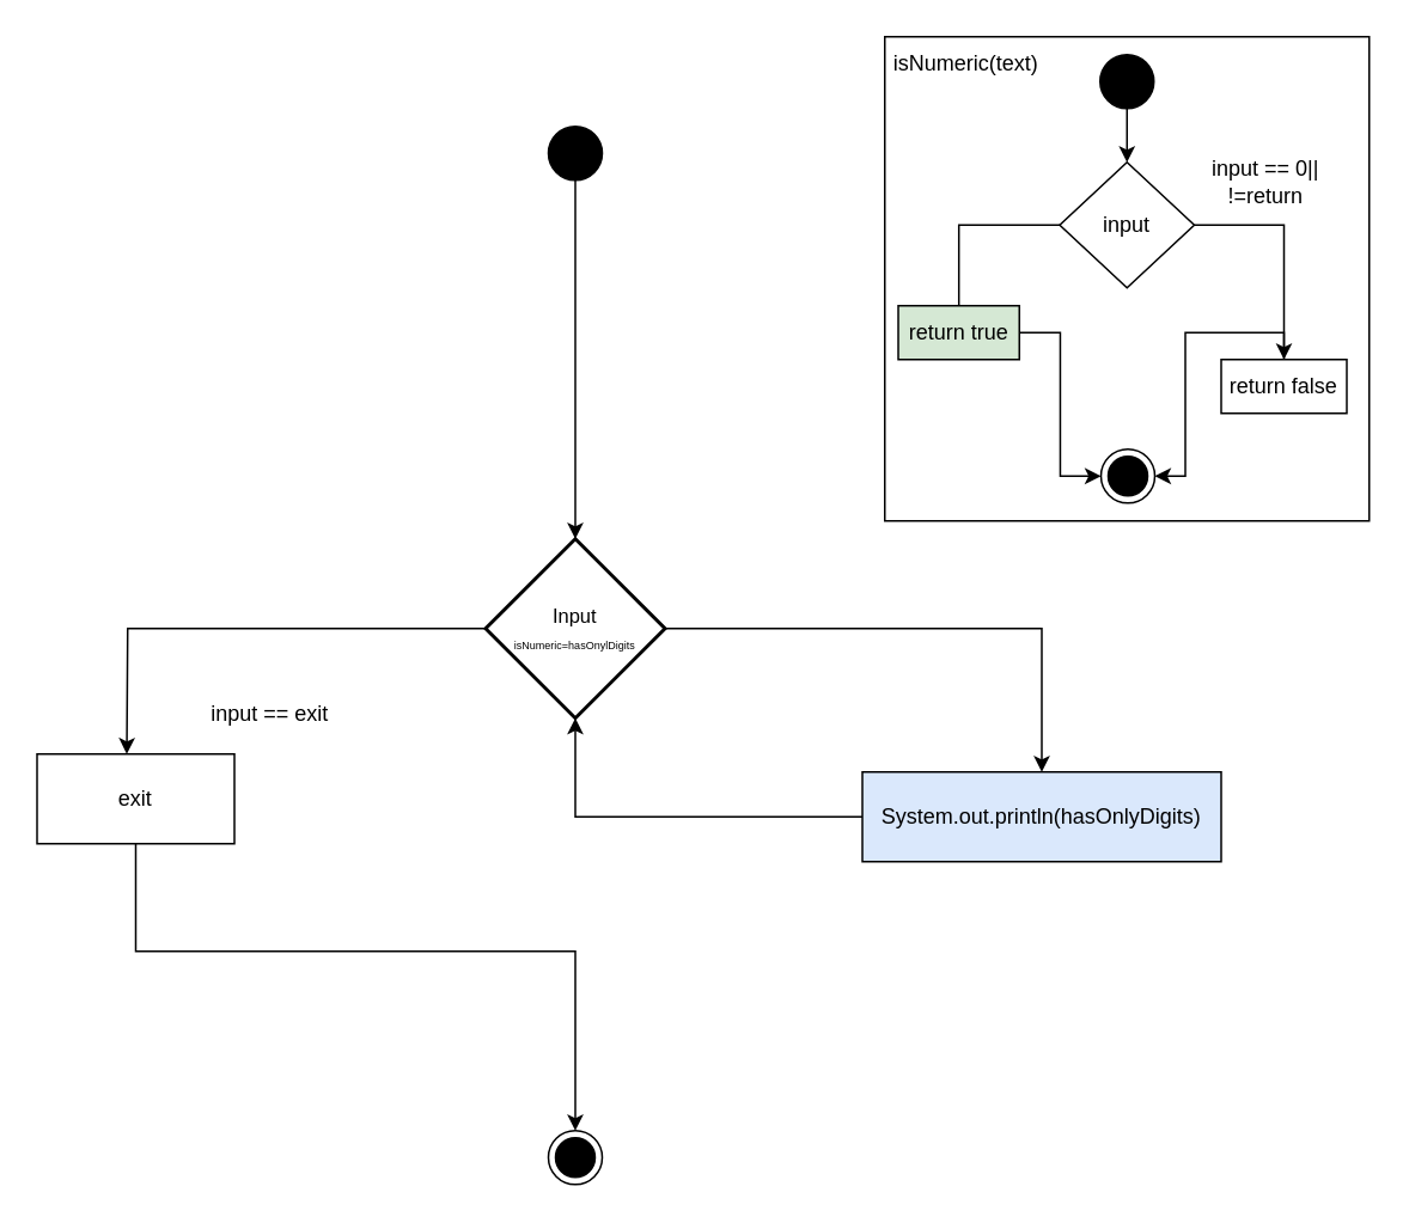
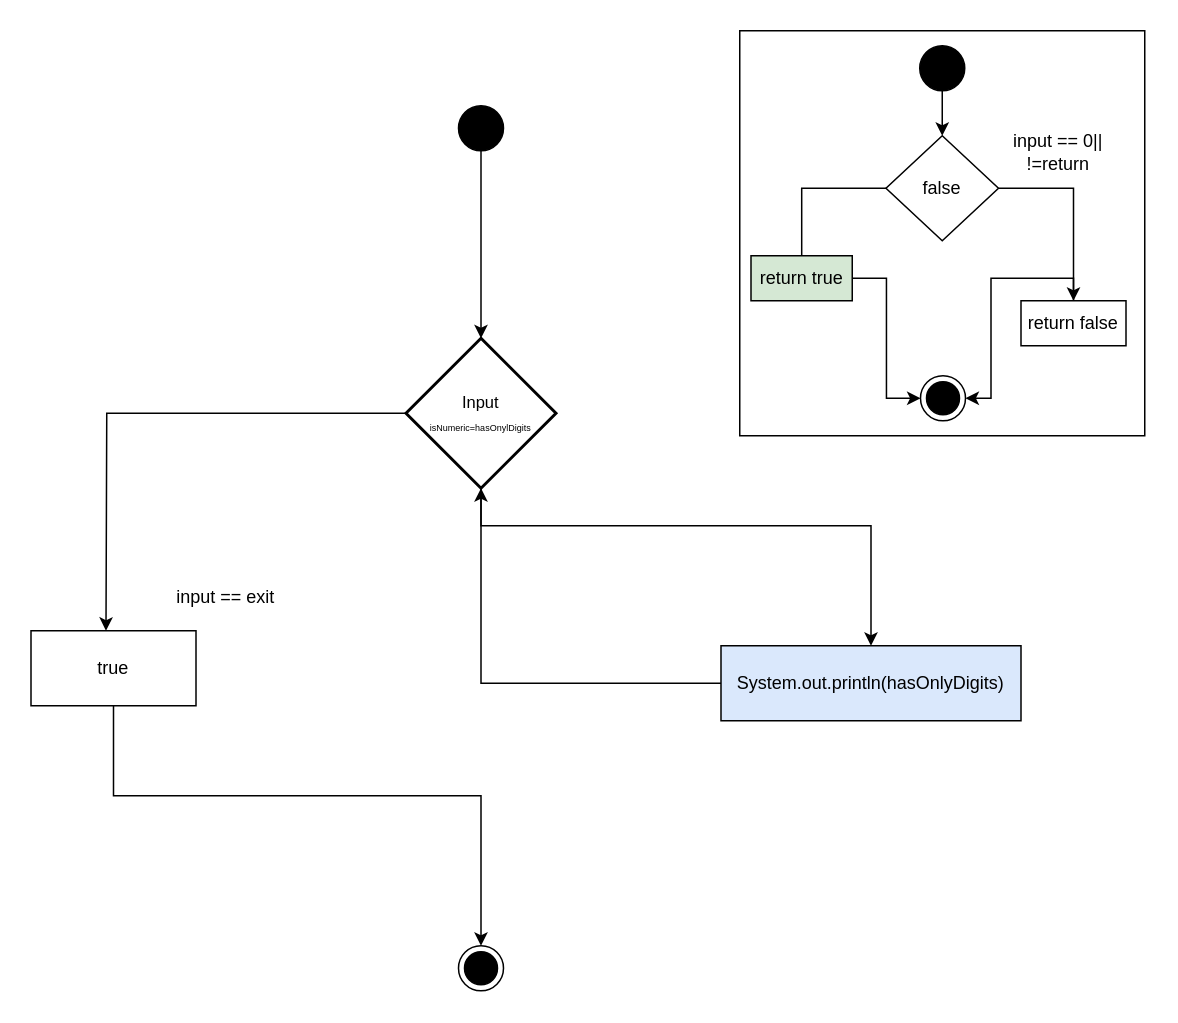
  <mxCell id="0" />
  <mxCell id="1" parent="0" />
  <mxCell id="2" value="&lt;div&gt;&lt;br&gt;&lt;/div&gt;" style="whiteSpace=wrap;html=1;aspect=fixed;labelBackgroundColor=none;" vertex="1" parent="1"><mxGeometry x="492.5" width="270" height="270" as="geometry" y="20" /></mxCell>
  <mxCell id="3" style="edgeStyle=orthogonalEdgeStyle;rounded=0;orthogonalLoop=1;jettySize=auto;html=1;" edge="1" parent="1" source="4" target="8"><mxGeometry relative="1" as="geometry" /></mxCell>
  <mxCell id="4" value="" style="ellipse;fillColor=strokeColor;html=1;" vertex="1" parent="1"><mxGeometry x="305" y="70" width="30" height="30" as="geometry" /></mxCell>
  <mxCell id="5" value="" style="ellipse;html=1;shape=endState;fillColor=strokeColor;" vertex="1" parent="1"><mxGeometry x="305" y="630" width="30" height="30" as="geometry" /></mxCell>
  <mxCell id="6" style="edgeStyle=orthogonalEdgeStyle;rounded=0;orthogonalLoop=1;jettySize=auto;html=1;entryX=0.5;entryY=0;entryDx=0;entryDy=0;" edge="1" parent="1" source="8" target="9"><mxGeometry relative="1" as="geometry"><Array as="points"><mxPoint x="580" y="350" /></Array></mxGeometry></mxCell>
  <mxCell id="7" style="edgeStyle=orthogonalEdgeStyle;rounded=0;orthogonalLoop=1;jettySize=auto;html=1;" edge="1" parent="1" source="8"><mxGeometry relative="1" as="geometry"><mxPoint x="70" y="420" as="targetPoint" /></mxGeometry></mxCell>
- <mxCell id="8" value="&lt;div&gt;&lt;span style=&quot;font-size: 11px; background-color: initial;&quot;&gt;Input&lt;/span&gt;&lt;/div&gt;&lt;div&gt;&lt;span style=&quot;font-size: 6px;&quot;&gt;isNumeric=hasOnylDigits&lt;/span&gt;&lt;span style=&quot;font-size: 11px; background-color: initial;&quot;&gt;&lt;/span&gt;&lt;/div&gt;" style="strokeWidth=2;html=1;shape=mxgraph.flowchart.decision;whiteSpace=wrap;" vertex="1" parent="1"><mxGeometry x="270" y="300" width="100" height="100" as="geometry" /></mxCell>
+ <mxCell id="8" value="&lt;div&gt;&lt;span style=&quot;font-size: 11px; background-color: initial;&quot;&gt;Input&lt;/span&gt;&lt;/div&gt;&lt;div&gt;&lt;span style=&quot;font-size: 6px;&quot;&gt;isNumeric=hasOnylDigits&lt;/span&gt;&lt;span style=&quot;font-size: 11px; background-color: initial;&quot;&gt;&lt;/span&gt;&lt;/div&gt;" style="strokeWidth=2;html=1;shape=mxgraph.flowchart.decision;whiteSpace=wrap;" vertex="1" parent="1"><mxGeometry x="270" y="225" width="100" height="100" as="geometry" /></mxCell>
  <mxCell id="9" value="System.out.println(hasOnlyDigits)" style="html=1;whiteSpace=wrap;fillColor=#dae8fc;" vertex="1" parent="1"><mxGeometry x="480" y="430" width="200" height="50" as="geometry" /></mxCell>
  <mxCell id="10" style="edgeStyle=orthogonalEdgeStyle;rounded=0;orthogonalLoop=1;jettySize=auto;html=1;entryX=0.5;entryY=1;entryDx=0;entryDy=0;entryPerimeter=0;" edge="1" parent="1" source="9" target="8"><mxGeometry relative="1" as="geometry" /></mxCell>
  <mxCell id="11" style="edgeStyle=orthogonalEdgeStyle;rounded=0;orthogonalLoop=1;jettySize=auto;html=1;entryX=0.5;entryY=0;entryDx=0;entryDy=0;" edge="1" parent="1" source="12" target="5"><mxGeometry relative="1" as="geometry"><Array as="points"><mxPoint x="75" y="530" /><mxPoint x="320" y="530" /></Array></mxGeometry></mxCell>
- <mxCell id="12" value="exit" style="html=1;whiteSpace=wrap;" vertex="1" parent="1"><mxGeometry x="20" y="420" width="110" height="50" as="geometry" /></mxCell>
+ <mxCell id="12" value="true" style="html=1;whiteSpace=wrap;" vertex="1" parent="1"><mxGeometry x="20" y="420" width="110" height="50" as="geometry" /></mxCell>
  <mxCell id="13" value="input == exit" style="text;html=1;align=center;verticalAlign=middle;whiteSpace=wrap;rounded=0;" vertex="1" parent="1"><mxGeometry x="45" y="388" width="210" height="20" as="geometry" /></mxCell>
  <mxCell id="14" value="" style="edgeStyle=orthogonalEdgeStyle;rounded=0;orthogonalLoop=1;jettySize=auto;html=1;" edge="1" parent="1" source="16" target="18"><mxGeometry relative="1" as="geometry" /></mxCell>
  <mxCell id="15" value="" style="edgeStyle=orthogonalEdgeStyle;rounded=0;orthogonalLoop=1;jettySize=auto;html=1;endArrow=none;" edge="1" parent="1" source="16" target="23"><mxGeometry relative="1" as="geometry" /></mxCell>
- <mxCell id="16" value="input" style="rhombus;whiteSpace=wrap;html=1;" vertex="1" parent="1"><mxGeometry x="590" y="90" width="75" height="70" as="geometry" /></mxCell>
+ <mxCell id="16" value="false" style="rhombus;whiteSpace=wrap;html=1;" vertex="1" parent="1"><mxGeometry x="590" y="90" width="75" height="70" as="geometry" /></mxCell>
  <mxCell id="17" style="edgeStyle=orthogonalEdgeStyle;rounded=0;orthogonalLoop=1;jettySize=auto;html=1;entryX=1;entryY=0.5;entryDx=0;entryDy=0;" edge="1" parent="1" source="18" target="24"><mxGeometry relative="1" as="geometry"><Array as="points"><mxPoint x="660" y="185" /><mxPoint x="660" y="265" /></Array></mxGeometry></mxCell>
  <mxCell id="18" value="return false" style="whiteSpace=wrap;html=1;" vertex="1" parent="1"><mxGeometry x="680" y="200" width="70" height="30" as="geometry" /></mxCell>
  <mxCell id="19" style="edgeStyle=orthogonalEdgeStyle;rounded=0;orthogonalLoop=1;jettySize=auto;html=1;entryX=0.5;entryY=0;entryDx=0;entryDy=0;" edge="1" parent="1" source="20" target="16"><mxGeometry relative="1" as="geometry" /></mxCell>
  <mxCell id="20" value="" style="ellipse;fillColor=strokeColor;html=1;" vertex="1" parent="1"><mxGeometry x="612.5" y="30" width="30" height="30" as="geometry" /></mxCell>
  <mxCell id="21" value="input == 0|| !=return" style="text;html=1;align=center;verticalAlign=middle;whiteSpace=wrap;rounded=0;" vertex="1" parent="1"><mxGeometry x="660" y="100" width="90" as="geometry" /></mxCell>
  <mxCell id="22" style="edgeStyle=orthogonalEdgeStyle;rounded=0;orthogonalLoop=1;jettySize=auto;html=1;entryX=0;entryY=0.5;entryDx=0;entryDy=0;" edge="1" parent="1" source="23" target="24"><mxGeometry relative="1" as="geometry" /></mxCell>
  <mxCell id="23" value="return true" style="whiteSpace=wrap;html=1;fillColor=#d5e8d4;" vertex="1" parent="1"><mxGeometry x="500" y="170" width="67.5" height="30" as="geometry" /></mxCell>
  <mxCell id="24" value="" style="ellipse;html=1;shape=endState;fillColor=strokeColor;" vertex="1" parent="1"><mxGeometry x="613" y="250" width="30" height="30" as="geometry" /></mxCell>
- <mxCell id="25" value="isNumeric(text)" style="text;html=1;align=center;verticalAlign=middle;whiteSpace=wrap;rounded=0;" vertex="1" parent="1"><mxGeometry x="507.5" width="60" height="30" as="geometry" y="20" /></mxCell>
